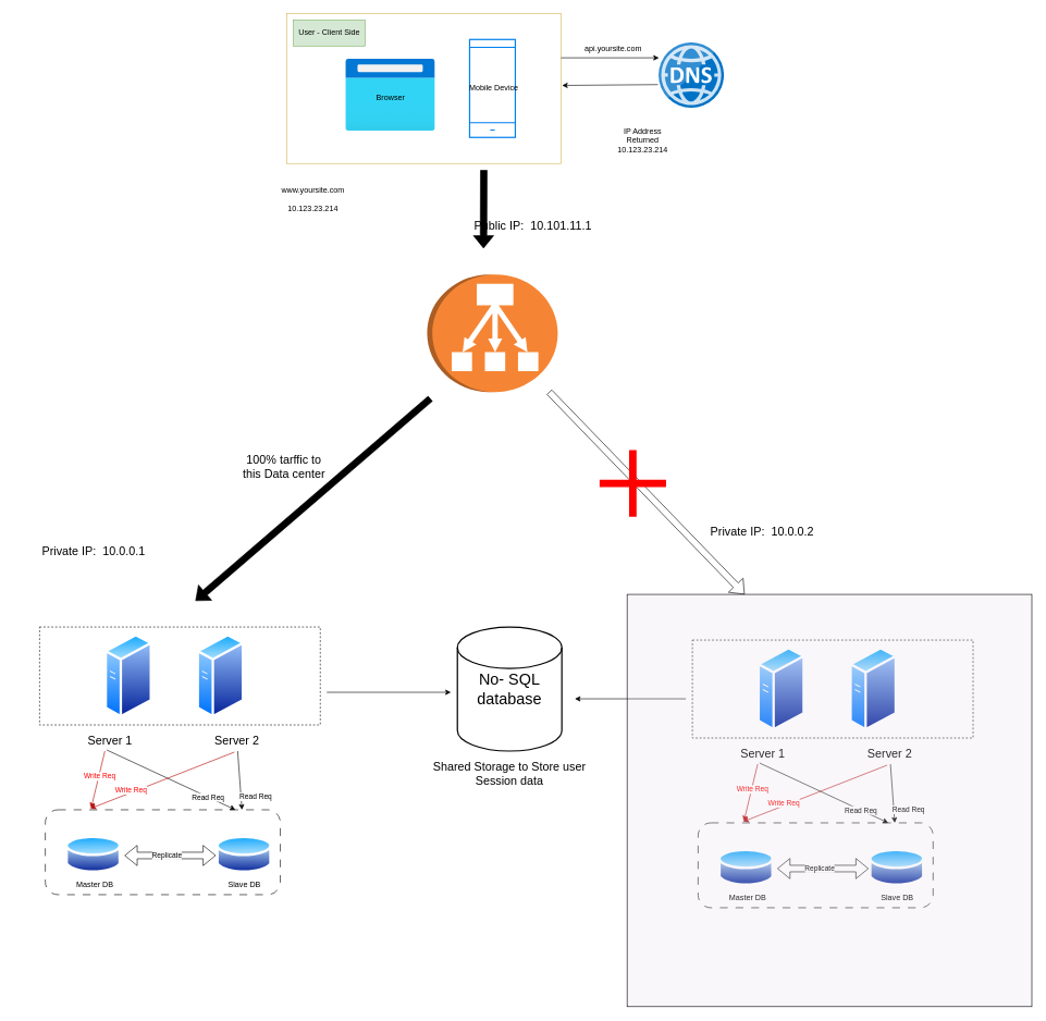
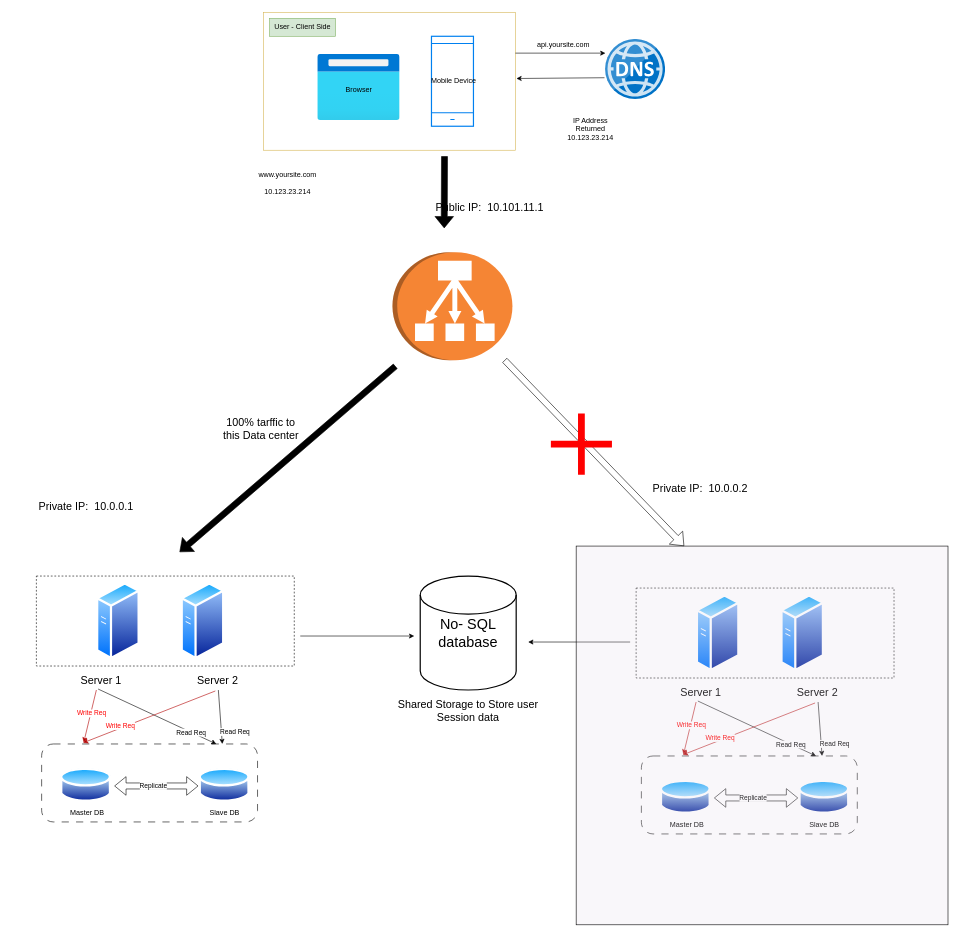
  <mxCell id="0" />
  <mxCell id="1" parent="0" />
  <mxCell id="2" value="" style="image;aspect=fixed;html=1;points=[];align=center;fontSize=12;image=img/lib/azure2/general/Browser.svg;" vertex="1" parent="1"><mxGeometry x="528.75" y="90" width="137.5" height="110" as="geometry" /></mxCell>
  <mxCell id="3" value="" style="html=1;verticalLabelPosition=bottom;align=center;labelBackgroundColor=#ffffff;verticalAlign=top;strokeWidth=2;strokeColor=#0080F0;shadow=0;dashed=0;shape=mxgraph.ios7.icons.smartphone;" vertex="1" parent="1"><mxGeometry x="718.75" y="60" width="70" height="150" as="geometry" /></mxCell>
  <mxCell id="4" value="" style="rounded=0;whiteSpace=wrap;html=1;imageAspect=1;fillOpacity=0;fillColor=#fff2cc;strokeColor=#d6b656;" vertex="1" parent="1"><mxGeometry x="438.75" y="20" width="420" height="230" as="geometry" /></mxCell>
  <mxCell id="5" value="Browser" style="text;html=1;align=center;verticalAlign=middle;whiteSpace=wrap;rounded=0;" vertex="1" parent="1"><mxGeometry x="567.5" y="135" width="60" height="30" as="geometry" /></mxCell>
  <mxCell id="6" value="Mobile Device" style="text;html=1;align=center;verticalAlign=middle;whiteSpace=wrap;rounded=0;" vertex="1" parent="1"><mxGeometry x="692.75" y="120" width="126" height="30" as="geometry" /></mxCell>
- <mxCell id="7" value="User - Client Side" style="text;html=1;align=center;verticalAlign=middle;whiteSpace=wrap;rounded=0;fillColor=#d5e8d4;strokeColor=#82b366;" vertex="1" parent="1"><mxGeometry x="448.75" y="30" width="110" height="40" as="geometry" /></mxCell>
+ <mxCell id="7" value="User - Client Side" style="text;html=1;align=center;verticalAlign=middle;whiteSpace=wrap;rounded=0;fillColor=#d5e8d4;strokeColor=#82b366;" vertex="1" parent="1"><mxGeometry x="448.75" y="30" width="110" height="30" as="geometry" /></mxCell>
  <mxCell id="8" value="" style="image;aspect=fixed;perimeter=ellipsePerimeter;html=1;align=center;shadow=0;dashed=0;spacingTop=3;image=img/lib/active_directory/generic_server.svg;" vertex="1" parent="1"><mxGeometry x="301" y="970" width="72.8" height="130" as="geometry" /></mxCell>
  <mxCell id="9" value="" style="rounded=0;whiteSpace=wrap;html=1;fillOpacity=0;dashed=1;" vertex="1" parent="1"><mxGeometry x="60" y="960" width="430" height="150" as="geometry" /></mxCell>
  <mxCell id="10" value="" style="image;sketch=0;aspect=fixed;html=1;points=[];align=center;fontSize=12;image=img/lib/mscae/DNS.svg;" vertex="1" parent="1"><mxGeometry x="1008.75" y="65" width="100" height="100" as="geometry" /></mxCell>
  <mxCell id="11" value="" style="endArrow=classic;html=1;rounded=0;exitX=1;exitY=0.296;exitDx=0;exitDy=0;exitPerimeter=0;entryX=0;entryY=0.231;entryDx=0;entryDy=0;entryPerimeter=0;" edge="1" parent="1" source="4" target="10"><mxGeometry width="50" height="50" relative="1" as="geometry"><mxPoint x="868.75" y="260" as="sourcePoint" /><mxPoint x="998.75" y="90" as="targetPoint" /></mxGeometry></mxCell>
  <mxCell id="12" value="" style="endArrow=classic;html=1;rounded=0;entryX=1.004;entryY=0.48;entryDx=0;entryDy=0;entryPerimeter=0;exitX=-0.015;exitY=0.641;exitDx=0;exitDy=0;exitPerimeter=0;" edge="1" parent="1" source="10" target="4"><mxGeometry width="50" height="50" relative="1" as="geometry"><mxPoint x="995.75" y="130" as="sourcePoint" /><mxPoint x="858.75" y="133.03" as="targetPoint" /></mxGeometry></mxCell>
  <mxCell id="13" value="api.yoursite.com" style="text;html=1;align=center;verticalAlign=middle;whiteSpace=wrap;rounded=0;" vertex="1" parent="1"><mxGeometry x="888.75" y="60" width="100" height="30" as="geometry" /></mxCell>
  <mxCell id="14" value="IP Address&lt;div&gt;Returned&lt;/div&gt;&lt;div&gt;10.123.23.214&lt;/div&gt;" style="text;html=1;align=center;verticalAlign=middle;whiteSpace=wrap;rounded=0;" vertex="1" parent="1"><mxGeometry x="888.75" y="195" width="190" height="40" as="geometry" /></mxCell>
  <mxCell id="15" value="www.yoursite.com&lt;div&gt;&lt;br&gt;&lt;/div&gt;&lt;div&gt;10.123.23.214&lt;br&gt;&lt;/div&gt;" style="text;html=1;align=center;verticalAlign=middle;whiteSpace=wrap;rounded=0;" vertex="1" parent="1"><mxGeometry x="428.75" y="280" width="100" height="50" as="geometry" /></mxCell>
  <mxCell id="16" value="" style="outlineConnect=0;dashed=0;verticalLabelPosition=bottom;verticalAlign=top;align=center;html=1;shape=mxgraph.aws3.classic_load_balancer;fillColor=#F58534;gradientColor=none;rotation=90;" vertex="1" parent="1"><mxGeometry x="663.75" y="410" width="180" height="200" as="geometry" /></mxCell>
  <mxCell id="17" value="" style="shape=flexArrow;endArrow=classic;html=1;rounded=0;strokeColor=#000000;fillColor=#000000;" edge="1" parent="1"><mxGeometry width="50" height="50" relative="1" as="geometry"><mxPoint x="740.47" y="260" as="sourcePoint" /><mxPoint x="740" y="380" as="targetPoint" /></mxGeometry></mxCell>
  <mxCell id="18" value="" style="image;aspect=fixed;perimeter=ellipsePerimeter;html=1;align=center;shadow=0;dashed=0;spacingTop=3;image=img/lib/active_directory/generic_server.svg;" vertex="1" parent="1"><mxGeometry x="160" y="970" width="72.8" height="130" as="geometry" /></mxCell>
  <mxCell id="19" value="" style="shape=flexArrow;endArrow=classic;html=1;rounded=0;strokeColor=default;fillColor=#000000;" edge="1" parent="1"><mxGeometry width="50" height="50" relative="1" as="geometry"><mxPoint x="658.75" y="610" as="sourcePoint" /><mxPoint x="298.75" y="920" as="targetPoint" /></mxGeometry></mxCell>
  <mxCell id="20" value="&lt;font style=&quot;font-size: 18px;&quot;&gt;Server 1&lt;/font&gt;" style="text;html=1;align=center;verticalAlign=middle;whiteSpace=wrap;rounded=0;" vertex="1" parent="1"><mxGeometry x="114.5" y="1120" width="105.5" height="30" as="geometry" /></mxCell>
  <mxCell id="21" value="&lt;font style=&quot;font-size: 18px;&quot;&gt;Server 2&lt;/font&gt;" style="text;html=1;align=center;verticalAlign=middle;whiteSpace=wrap;rounded=0;" vertex="1" parent="1"><mxGeometry x="301" y="1120" width="122.6" height="30" as="geometry" /></mxCell>
  <mxCell id="22" value="&lt;font style=&quot;font-size: 18px;&quot;&gt;Public IP:&amp;nbsp; 10.101.11.1&lt;/font&gt;" style="text;html=1;align=center;verticalAlign=middle;whiteSpace=wrap;rounded=0;" vertex="1" parent="1"><mxGeometry x="692.75" y="330" width="246" height="30" as="geometry" /></mxCell>
  <mxCell id="23" value="&lt;font style=&quot;font-size: 18px;&quot;&gt;Private IP:&amp;nbsp; 10.0.0.1&lt;/font&gt;" style="text;html=1;align=center;verticalAlign=middle;whiteSpace=wrap;rounded=0;" vertex="1" parent="1"><mxGeometry x="20" y="830" width="246" height="30" as="geometry" /></mxCell>
  <mxCell id="24" value="&lt;font style=&quot;font-size: 18px;&quot;&gt;Private IP:&amp;nbsp; 10.0.0.2&lt;/font&gt;" style="text;html=1;align=center;verticalAlign=middle;whiteSpace=wrap;rounded=0;" vertex="1" parent="1"><mxGeometry x="1044.25" y="800" width="246" height="30" as="geometry" /></mxCell>
  <mxCell id="25" value="" style="image;aspect=fixed;perimeter=ellipsePerimeter;html=1;align=center;shadow=0;dashed=0;spacingTop=3;image=img/lib/active_directory/database.svg;" vertex="1" parent="1"><mxGeometry x="100" y="1277" width="85.14" height="63" as="geometry" /></mxCell>
  <mxCell id="26" value="" style="image;aspect=fixed;perimeter=ellipsePerimeter;html=1;align=center;shadow=0;dashed=0;spacingTop=3;image=img/lib/active_directory/database.svg;" vertex="1" parent="1"><mxGeometry x="331" y="1277" width="85.14" height="63" as="geometry" /></mxCell>
  <mxCell id="27" value="Master DB" style="text;html=1;align=center;verticalAlign=middle;whiteSpace=wrap;rounded=0;" vertex="1" parent="1"><mxGeometry x="115" y="1340" width="60" height="30" as="geometry" /></mxCell>
  <mxCell id="28" value="Slave DB" style="text;html=1;align=center;verticalAlign=middle;whiteSpace=wrap;rounded=0;" vertex="1" parent="1"><mxGeometry x="344" y="1340" width="60" height="30" as="geometry" /></mxCell>
  <mxCell id="29" value="" style="shape=flexArrow;endArrow=classic;startArrow=classic;html=1;rounded=0;" edge="1" parent="1"><mxGeometry width="100" height="100" relative="1" as="geometry"><mxPoint x="190" y="1310" as="sourcePoint" /><mxPoint x="330" y="1310" as="targetPoint" /></mxGeometry></mxCell>
  <mxCell id="30" value="Replicate" style="edgeLabel;html=1;align=center;verticalAlign=middle;resizable=0;points=[];" vertex="1" connectable="0" parent="29"><mxGeometry x="-0.207" y="-1" relative="1" as="geometry"><mxPoint x="8" y="-2" as="offset" /></mxGeometry></mxCell>
  <mxCell id="31" value="" style="rounded=1;whiteSpace=wrap;html=1;dashed=1;dashPattern=12 12;fillOpacity=0;" vertex="1" parent="1"><mxGeometry x="68.75" y="1240" width="360" height="130" as="geometry" /></mxCell>
  <mxCell id="32" value="" style="endArrow=classic;html=1;rounded=0;exitX=0.459;exitY=0.946;exitDx=0;exitDy=0;exitPerimeter=0;" edge="1" parent="1" source="20"><mxGeometry width="50" height="50" relative="1" as="geometry"><mxPoint x="280" y="1300" as="sourcePoint" /><mxPoint x="360" y="1240" as="targetPoint" /></mxGeometry></mxCell>
  <mxCell id="33" value="Read Req" style="edgeLabel;html=1;align=center;verticalAlign=middle;resizable=0;points=[];" vertex="1" connectable="0" parent="32"><mxGeometry x="0.028" relative="1" as="geometry"><mxPoint x="53" y="25" as="offset" /></mxGeometry></mxCell>
  <mxCell id="34" value="" style="endArrow=classic;html=1;rounded=0;" edge="1" parent="1" source="21"><mxGeometry width="50" height="50" relative="1" as="geometry"><mxPoint x="173" y="1158" as="sourcePoint" /><mxPoint x="370" y="1240" as="targetPoint" /></mxGeometry></mxCell>
  <mxCell id="35" value="Read Req" style="edgeLabel;html=1;align=center;verticalAlign=middle;resizable=0;points=[];" vertex="1" connectable="0" parent="34"><mxGeometry x="-0.173" y="1" relative="1" as="geometry"><mxPoint x="23" y="33" as="offset" /></mxGeometry></mxCell>
  <mxCell id="36" value="" style="endArrow=classic;html=1;rounded=0;exitX=0.468;exitY=1.054;exitDx=0;exitDy=0;exitPerimeter=0;entryX=0.192;entryY=-0.015;entryDx=0;entryDy=0;entryPerimeter=0;fillColor=#e51400;strokeColor=#B20000;" edge="1" parent="1" source="21" target="31"><mxGeometry width="50" height="50" relative="1" as="geometry"><mxPoint x="280" y="1300" as="sourcePoint" /><mxPoint x="330" y="1250" as="targetPoint" /></mxGeometry></mxCell>
  <mxCell id="37" value="" style="endArrow=classic;html=1;rounded=0;entryX=0.195;entryY=-0.02;entryDx=0;entryDy=0;entryPerimeter=0;fillColor=#e51400;strokeColor=#B20000;" edge="1" parent="1" target="31"><mxGeometry width="50" height="50" relative="1" as="geometry"><mxPoint x="160" y="1150" as="sourcePoint" /><mxPoint x="148" y="1248" as="targetPoint" /></mxGeometry></mxCell>
  <mxCell id="38" value="&lt;font color=&quot;#ff0000&quot;&gt;Write Req&lt;/font&gt;" style="edgeLabel;html=1;align=center;verticalAlign=middle;resizable=0;points=[];" vertex="1" connectable="0" parent="37"><mxGeometry x="-0.142" y="1" relative="1" as="geometry"><mxPoint as="offset" /></mxGeometry></mxCell>
  <mxCell id="39" value="&lt;font color=&quot;#ff0000&quot;&gt;Write Req&lt;/font&gt;" style="edgeLabel;html=1;align=center;verticalAlign=middle;resizable=0;points=[];" vertex="1" connectable="0" parent="1"><mxGeometry x="199.998" y="1209.998" as="geometry" /></mxCell>
  <mxCell id="40" value="" style="image;aspect=fixed;perimeter=ellipsePerimeter;html=1;align=center;shadow=0;dashed=0;spacingTop=3;image=img/lib/active_directory/generic_server.svg;" vertex="1" parent="1"><mxGeometry x="1301" y="990" width="72.8" height="130" as="geometry" /></mxCell>
  <mxCell id="41" value="" style="rounded=0;whiteSpace=wrap;html=1;fillOpacity=0;dashed=1;" vertex="1" parent="1"><mxGeometry x="1060" y="980" width="430" height="150" as="geometry" /></mxCell>
  <mxCell id="42" value="" style="image;aspect=fixed;perimeter=ellipsePerimeter;html=1;align=center;shadow=0;dashed=0;spacingTop=3;image=img/lib/active_directory/generic_server.svg;" vertex="1" parent="1"><mxGeometry x="1160" y="990" width="72.8" height="130" as="geometry" /></mxCell>
  <mxCell id="43" value="" style="shape=flexArrow;endArrow=classic;html=1;rounded=0;fillColor=#FFFFFF;" edge="1" parent="1" source="16"><mxGeometry width="50" height="50" relative="1" as="geometry"><mxPoint x="690" y="630" as="sourcePoint" /><mxPoint x="1140" y="910" as="targetPoint" /></mxGeometry></mxCell>
  <mxCell id="44" value="&lt;font style=&quot;font-size: 18px;&quot;&gt;Server 1&lt;/font&gt;" style="text;html=1;align=center;verticalAlign=middle;whiteSpace=wrap;rounded=0;" vertex="1" parent="1"><mxGeometry x="1114.5" y="1140" width="105.5" height="30" as="geometry" /></mxCell>
  <mxCell id="45" value="&lt;font style=&quot;font-size: 18px;&quot;&gt;Server 2&lt;/font&gt;" style="text;html=1;align=center;verticalAlign=middle;whiteSpace=wrap;rounded=0;" vertex="1" parent="1"><mxGeometry x="1301" y="1140" width="122.6" height="30" as="geometry" /></mxCell>
  <mxCell id="46" value="" style="image;aspect=fixed;perimeter=ellipsePerimeter;html=1;align=center;shadow=0;dashed=0;spacingTop=3;image=img/lib/active_directory/database.svg;" vertex="1" parent="1"><mxGeometry x="1100" y="1297" width="85.14" height="63" as="geometry" /></mxCell>
  <mxCell id="47" value="" style="image;aspect=fixed;perimeter=ellipsePerimeter;html=1;align=center;shadow=0;dashed=0;spacingTop=3;image=img/lib/active_directory/database.svg;" vertex="1" parent="1"><mxGeometry x="1331" y="1297" width="85.14" height="63" as="geometry" /></mxCell>
  <mxCell id="48" value="Master DB" style="text;html=1;align=center;verticalAlign=middle;whiteSpace=wrap;rounded=0;" vertex="1" parent="1"><mxGeometry x="1115" y="1360" width="60" height="30" as="geometry" /></mxCell>
  <mxCell id="49" value="Slave DB" style="text;html=1;align=center;verticalAlign=middle;whiteSpace=wrap;rounded=0;" vertex="1" parent="1"><mxGeometry x="1344" y="1360" width="60" height="30" as="geometry" /></mxCell>
  <mxCell id="50" value="" style="shape=flexArrow;endArrow=classic;startArrow=classic;html=1;rounded=0;" edge="1" parent="1"><mxGeometry width="100" height="100" relative="1" as="geometry"><mxPoint x="1190" y="1330" as="sourcePoint" /><mxPoint x="1330" y="1330" as="targetPoint" /></mxGeometry></mxCell>
  <mxCell id="51" value="Replicate" style="edgeLabel;html=1;align=center;verticalAlign=middle;resizable=0;points=[];" vertex="1" connectable="0" parent="50"><mxGeometry x="-0.207" y="-1" relative="1" as="geometry"><mxPoint x="8" y="-2" as="offset" /></mxGeometry></mxCell>
  <mxCell id="52" value="" style="rounded=1;whiteSpace=wrap;html=1;dashed=1;dashPattern=12 12;fillOpacity=0;" vertex="1" parent="1"><mxGeometry x="1068.75" y="1260" width="360" height="130" as="geometry" /></mxCell>
  <mxCell id="53" value="" style="endArrow=classic;html=1;rounded=0;exitX=0.459;exitY=0.946;exitDx=0;exitDy=0;exitPerimeter=0;" edge="1" parent="1" source="44"><mxGeometry width="50" height="50" relative="1" as="geometry"><mxPoint x="1280" y="1320" as="sourcePoint" /><mxPoint x="1360" y="1260" as="targetPoint" /></mxGeometry></mxCell>
  <mxCell id="54" value="Read Req" style="edgeLabel;html=1;align=center;verticalAlign=middle;resizable=0;points=[];" vertex="1" connectable="0" parent="53"><mxGeometry x="0.028" relative="1" as="geometry"><mxPoint x="53" y="25" as="offset" /></mxGeometry></mxCell>
  <mxCell id="55" value="" style="endArrow=classic;html=1;rounded=0;" edge="1" parent="1" source="45"><mxGeometry width="50" height="50" relative="1" as="geometry"><mxPoint x="1173" y="1178" as="sourcePoint" /><mxPoint x="1370" y="1260" as="targetPoint" /></mxGeometry></mxCell>
  <mxCell id="56" value="Read Req" style="edgeLabel;html=1;align=center;verticalAlign=middle;resizable=0;points=[];" vertex="1" connectable="0" parent="55"><mxGeometry x="-0.173" y="1" relative="1" as="geometry"><mxPoint x="23" y="33" as="offset" /></mxGeometry></mxCell>
  <mxCell id="57" value="" style="endArrow=classic;html=1;rounded=0;exitX=0.468;exitY=1.054;exitDx=0;exitDy=0;exitPerimeter=0;entryX=0.192;entryY=-0.015;entryDx=0;entryDy=0;entryPerimeter=0;fillColor=#e51400;strokeColor=#B20000;" edge="1" parent="1" source="45" target="52"><mxGeometry width="50" height="50" relative="1" as="geometry"><mxPoint x="1280" y="1320" as="sourcePoint" /><mxPoint x="1330" y="1270" as="targetPoint" /></mxGeometry></mxCell>
  <mxCell id="58" value="" style="endArrow=classic;html=1;rounded=0;entryX=0.195;entryY=-0.02;entryDx=0;entryDy=0;entryPerimeter=0;fillColor=#e51400;strokeColor=#B20000;" edge="1" parent="1" target="52"><mxGeometry width="50" height="50" relative="1" as="geometry"><mxPoint x="1160" y="1170" as="sourcePoint" /><mxPoint x="1148" y="1268" as="targetPoint" /></mxGeometry></mxCell>
  <mxCell id="59" value="&lt;font color=&quot;#ff0000&quot;&gt;Write Req&lt;/font&gt;" style="edgeLabel;html=1;align=center;verticalAlign=middle;resizable=0;points=[];" vertex="1" connectable="0" parent="58"><mxGeometry x="-0.142" y="1" relative="1" as="geometry"><mxPoint as="offset" /></mxGeometry></mxCell>
  <mxCell id="60" value="&lt;font color=&quot;#ff0000&quot;&gt;Write Req&lt;/font&gt;" style="edgeLabel;html=1;align=center;verticalAlign=middle;resizable=0;points=[];" vertex="1" connectable="0" parent="1"><mxGeometry x="1199.998" y="1229.998" as="geometry" /></mxCell>
  <mxCell id="61" value="&lt;font style=&quot;font-size: 24px;&quot;&gt;No- SQL database&lt;/font&gt;" style="strokeWidth=2;html=1;shape=mxgraph.flowchart.database;whiteSpace=wrap;" vertex="1" parent="1"><mxGeometry x="700" y="960" width="160" height="190" as="geometry" /></mxCell>
  <mxCell id="62" value="" style="endArrow=classic;html=1;rounded=0;" edge="1" parent="1"><mxGeometry width="50" height="50" relative="1" as="geometry"><mxPoint x="500" y="1060" as="sourcePoint" /><mxPoint x="690" y="1060" as="targetPoint" /></mxGeometry></mxCell>
  <mxCell id="63" value="" style="endArrow=classic;html=1;rounded=0;" edge="1" parent="1"><mxGeometry width="50" height="50" relative="1" as="geometry"><mxPoint x="1050" y="1070" as="sourcePoint" /><mxPoint x="880" y="1070" as="targetPoint" /></mxGeometry></mxCell>
  <mxCell id="64" value="&lt;font style=&quot;font-size: 18px;&quot;&gt;Shared Storage to Store user Session data&lt;/font&gt;" style="text;html=1;align=center;verticalAlign=middle;whiteSpace=wrap;rounded=0;" vertex="1" parent="1"><mxGeometry x="650" y="1170" width="260" height="30" as="geometry" /></mxCell>
  <mxCell id="65" value="" style="shape=mxgraph.mockup.markup.redX;fillColor=#ff0000;html=1;shadow=0;whiteSpace=wrap;strokeColor=none;rotation=-45;" vertex="1" parent="1"><mxGeometry x="928.75" y="700" width="80" height="80" as="geometry" /></mxCell>
  <mxCell id="66" value="" style="rounded=0;whiteSpace=wrap;html=1;fillOpacity=20;fillColor=#E1D5E7;" vertex="1" parent="1"><mxGeometry x="960" y="910" width="620" height="631.5" as="geometry" /></mxCell>
  <mxCell id="67" value="&lt;font style=&quot;font-size: 18px;&quot;&gt;100% tarffic to this Data center&lt;/font&gt;" style="text;html=1;align=center;verticalAlign=middle;whiteSpace=wrap;rounded=0;" vertex="1" parent="1"><mxGeometry x="369" y="700" width="131" height="30" as="geometry" /></mxCell>
